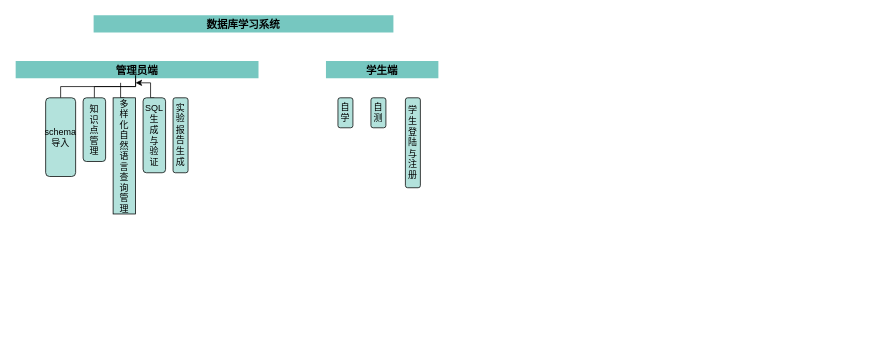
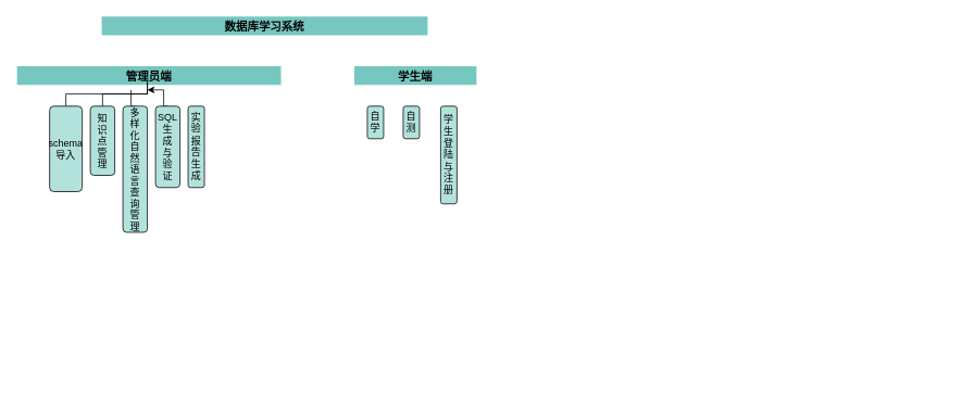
  <mxCell id="0" />
  <mxCell id="1" parent="0" />
  <mxCell id="2" value="数据库学习系统" style="swimlane;fontSize=14;fillColor=#76c7c0;strokeColor=none;" vertex="1" parent="1"><mxGeometry x="124" y="20" width="400" height="441" as="geometry"><mxRectangle x="214" y="20" width="140" height="30" as="alternateBounds" /></mxGeometry></mxCell>
  <mxCell id="3" value="管理员端" style="swimlane;fontSize=14;fillColor=#76c7c0;strokeColor=none;" vertex="1" parent="2"><mxGeometry x="-104" y="61" width="324" height="380" as="geometry"><mxRectangle x="110" y="70" width="100" height="30" as="alternateBounds" /></mxGeometry></mxCell>
  <mxCell id="4" style="edgeStyle=orthogonalEdgeStyle;rounded=0;orthogonalLoop=1;jettySize=auto;html=1;exitX=0.5;exitY=0;exitDx=0;exitDy=0;endArrow=none;startFill=0;" edge="1" parent="3" source="5"><mxGeometry relative="1" as="geometry"><mxPoint x="140" y="29" as="targetPoint" /><Array as="points"><mxPoint x="140" y="49" /></Array></mxGeometry></mxCell>
- <mxCell id="5" value="多&#10;样&#10;化&#10;自&#10;然&#10;语&#10;言&#10;查&#10;询&#10;管&#10;理" style="fillColor=#b3e2dc;rounded=0;" vertex="1" parent="3"><mxGeometry x="130" y="49" width="30" height="155" as="geometry" /></mxCell>
+ <mxCell id="5" value="多&#10;样&#10;化&#10;自&#10;然&#10;语&#10;言&#10;查&#10;询&#10;管&#10;理" style="rounded=1;fillColor=#b3e2dc" vertex="1" parent="3"><mxGeometry x="130" y="49" width="30" height="155" as="geometry" /></mxCell>
  <mxCell id="6" style="edgeStyle=orthogonalEdgeStyle;rounded=0;orthogonalLoop=1;jettySize=auto;html=1;exitX=0.5;exitY=0;exitDx=0;exitDy=0;" edge="1" parent="3" source="7"><mxGeometry relative="1" as="geometry"><mxPoint x="160" y="29" as="targetPoint" /><Array as="points"><mxPoint x="180" y="49" /><mxPoint x="180" y="29" /></Array></mxGeometry></mxCell>
  <mxCell id="7" value="SQL&#10;生&#10;成&#10;与&#10;验&#10;证" style="rounded=1;fillColor=#b3e2dc;labelPosition=center;verticalLabelPosition=middle;align=center;verticalAlign=middle;horizontal=1;whiteSpace=wrap;" vertex="1" parent="3"><mxGeometry x="170" y="49" width="30" height="100" as="geometry" /></mxCell>
  <mxCell id="8" value="实&#10;验报告生成" style="rounded=1;fillColor=#b3e2dc;labelPosition=center;verticalLabelPosition=middle;align=center;verticalAlign=top;whiteSpace=wrap;textDirection=ltr;" vertex="1" parent="3"><mxGeometry x="210" y="49" width="20" height="100" as="geometry" /></mxCell>
  <mxCell id="9" style="rounded=0;orthogonalLoop=1;jettySize=auto;html=1;exitX=0.5;exitY=0;exitDx=0;exitDy=0;startArrow=none;startFill=0;endArrow=none;edgeStyle=elbowEdgeStyle;elbow=vertical;curved=0;" edge="1" parent="3" source="10"><mxGeometry relative="1" as="geometry"><mxPoint x="160" y="19" as="targetPoint" /></mxGeometry></mxCell>
  <mxCell id="10" value="知&#10;识&#10;点&#10;管&#10;理" style="rounded=1;fillColor=#b3e2dc" vertex="1" parent="3"><mxGeometry x="90" y="49" width="30" height="85" as="geometry" /></mxCell>
  <mxCell id="11" style="edgeStyle=elbowEdgeStyle;rounded=0;orthogonalLoop=1;jettySize=auto;html=1;exitX=0.5;exitY=1;exitDx=0;exitDy=0;endArrow=none;startFill=0;elbow=vertical;" edge="1" parent="3" source="12"><mxGeometry relative="1" as="geometry"><mxPoint x="160" y="19" as="targetPoint" /></mxGeometry></mxCell>
  <mxCell id="12" value="schema&#10;导入" style="rounded=1;fillColor=#b3e2dc;arcSize=13;direction=west;whiteSpace=wrap;" vertex="1" parent="3"><mxGeometry x="40" y="49" width="40" height="105" as="geometry" /></mxCell>
  <mxCell id="13" value="学生端" style="swimlane;fontSize=14;fillColor=#76c7c0;strokeColor=none;" vertex="1" parent="2"><mxGeometry x="310" y="61" width="150" height="280" as="geometry"><mxRectangle x="510" y="90" width="80" height="30" as="alternateBounds" /></mxGeometry></mxCell>
  <mxCell id="14" value="学生登陆与注册" style="rounded=1;fillColor=#b3e2dc;whiteSpace=wrap;" vertex="1" parent="13"><mxGeometry x="106" y="49" width="20" height="120" as="geometry" /></mxCell>
  <mxCell id="15" value="自学" style="rounded=1;fillColor=#b3e2dc;whiteSpace=wrap;" vertex="1" parent="13"><mxGeometry x="16" y="49" width="20" height="40" as="geometry" /></mxCell>
  <mxCell id="16" value="自测" style="rounded=1;fillColor=#b3e2dc;whiteSpace=wrap;" vertex="1" parent="13"><mxGeometry x="60" y="49" width="20" height="40" as="geometry" /></mxCell>
  <mxCell id="17" value="" style="shape=image;verticalLabelPosition=bottom;labelBackgroundColor=default;verticalAlign=top;aspect=fixed;imageAspect=0;image=chrome-extension://ljfjnlcnpmabfcgcmffkmgainghokdpl/icons/icon-128.png;" vertex="1" parent="1"><mxGeometry x="1030" y="150" width="128" height="128" as="geometry" /></mxCell>
  <mxCell id="18" value="" style="shape=image;verticalLabelPosition=bottom;labelBackgroundColor=default;verticalAlign=top;aspect=fixed;imageAspect=0;image=chrome-extension://ljfjnlcnpmabfcgcmffkmgainghokdpl/icons/icon-128.png;" vertex="1" parent="1"><mxGeometry x="1030" y="200" width="128" height="128" as="geometry" /></mxCell>
